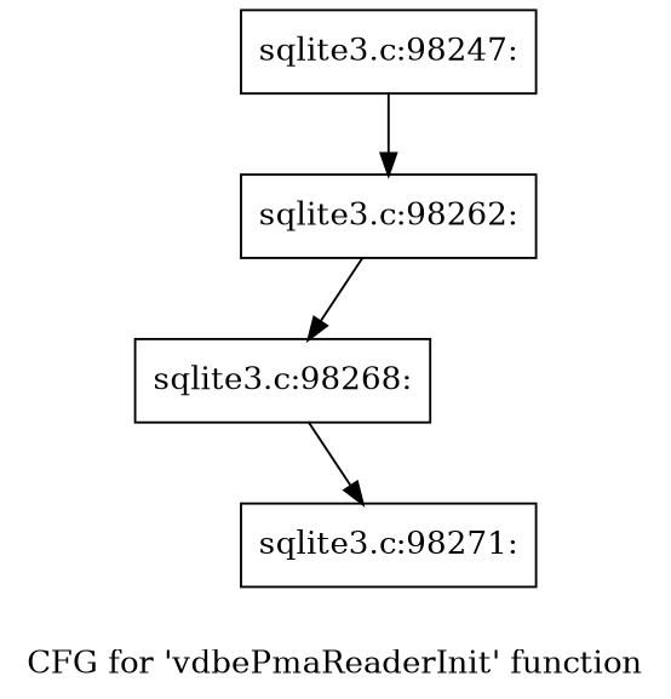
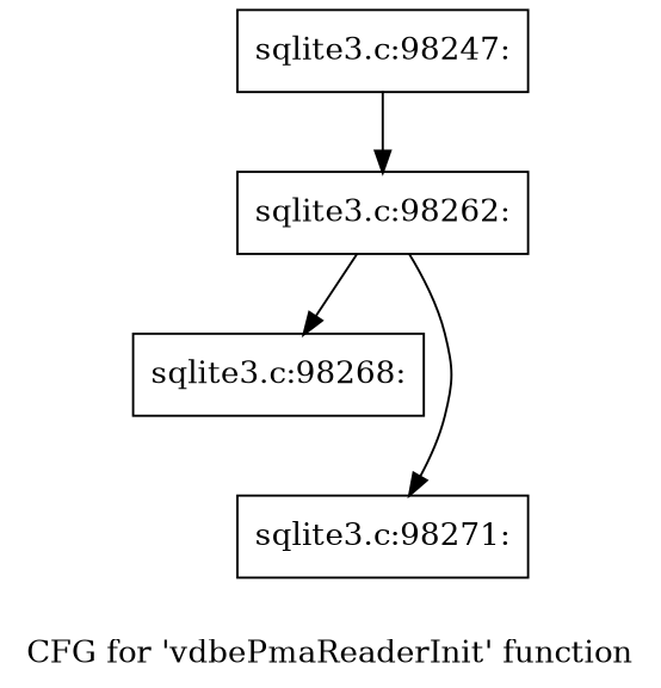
  digraph {
    label="CFG for 'vdbePmaReaderInit' function"
    node [shape=record]
    n1 [label="{sqlite3.c:98247:}"]
    n2 [label="{sqlite3.c:98262:}"]
    n3 [label="{sqlite3.c:98268:}"]
    n4 [label="{sqlite3.c:98271:}"]
    n1 -> n2
    n2 -> n3
-   n3 -> n4
+   n2 -> n4
  }
